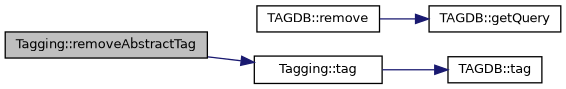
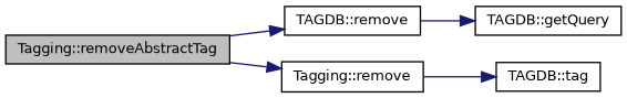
  digraph {
    rankdir=LR
    node [color=black fillcolor=white fontname=Helvetica fontsize=10 shape=record style=filled]
    edge [color=midnightblue fontname=Helvetica fontsize=10 labelfontname=Helvetica labelfontsize=10 style=solid]
    n1 [fillcolor=grey75 fontcolor=black height=0.2 label="Tagging::removeAbstractTag" width=0.4]
    n2 [height=0.2 label="TAGDB::remove" width=0.4]
-   n3 [height=0.2 label="Tagging::tag" width=0.4]
+   n3 [height=0.2 label="Tagging::remove" width=0.4]
    n4 [height=0.2 label="TAGDB::getQuery" width=0.4]
    n5 [height=0.2 label="TAGDB::tag" width=0.4]
+   n1 -> n2
    n1 -> n3
    n2 -> n4
    n3 -> n5
  }
